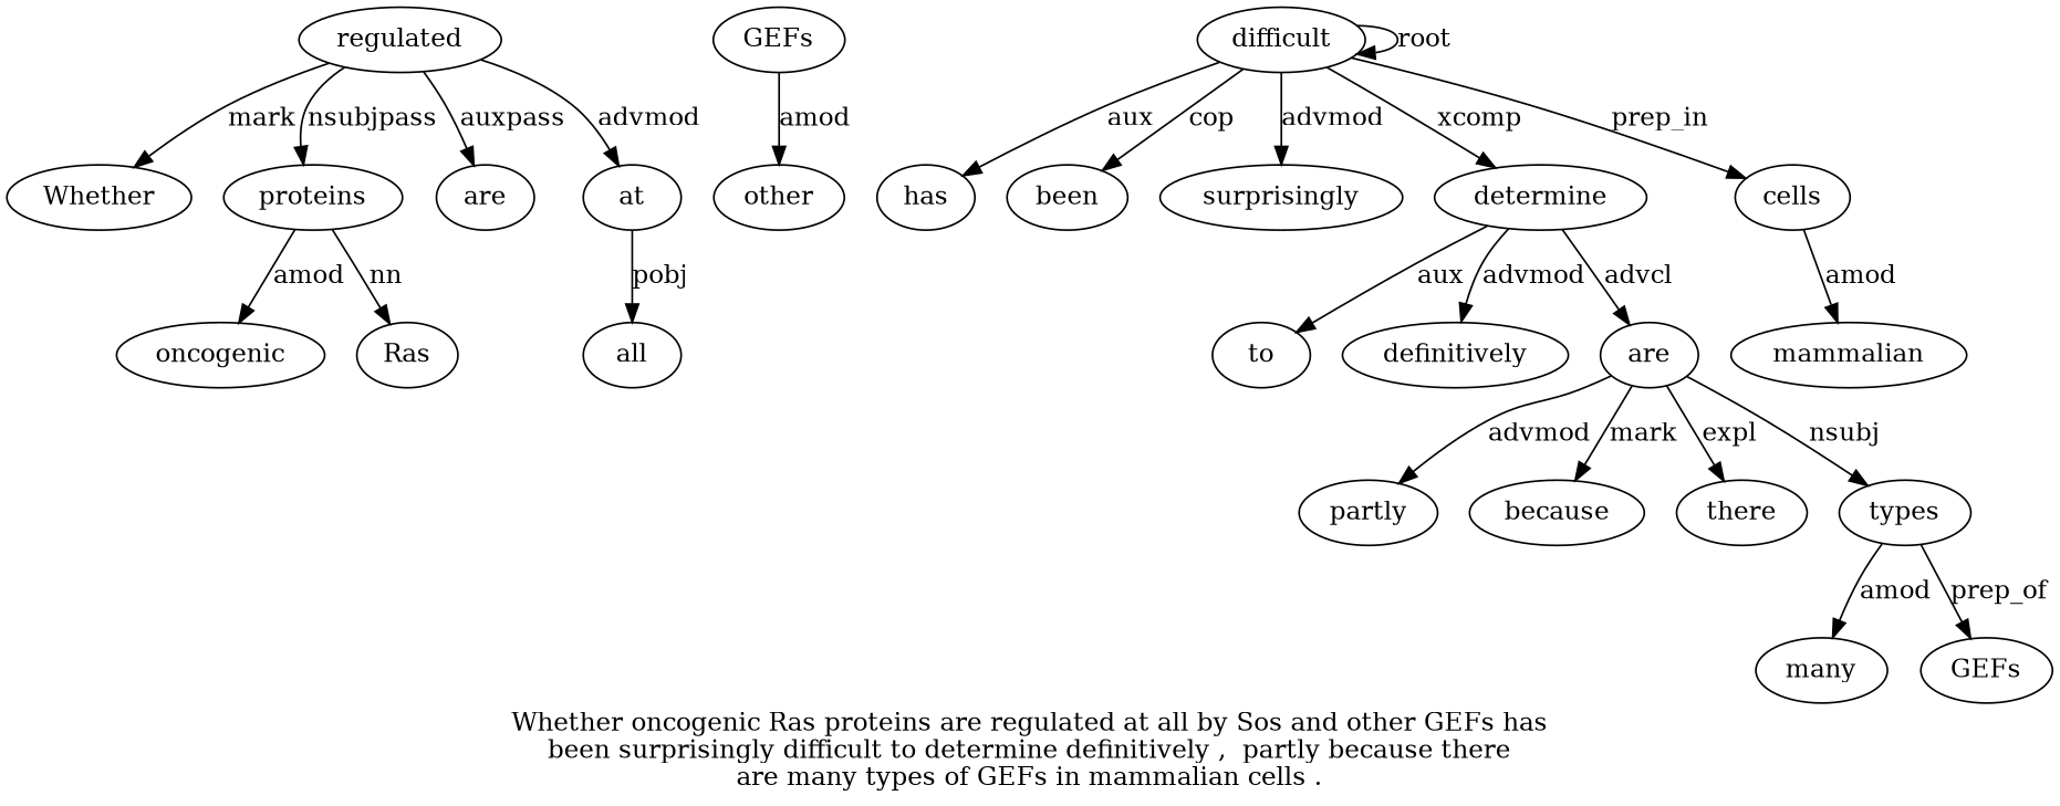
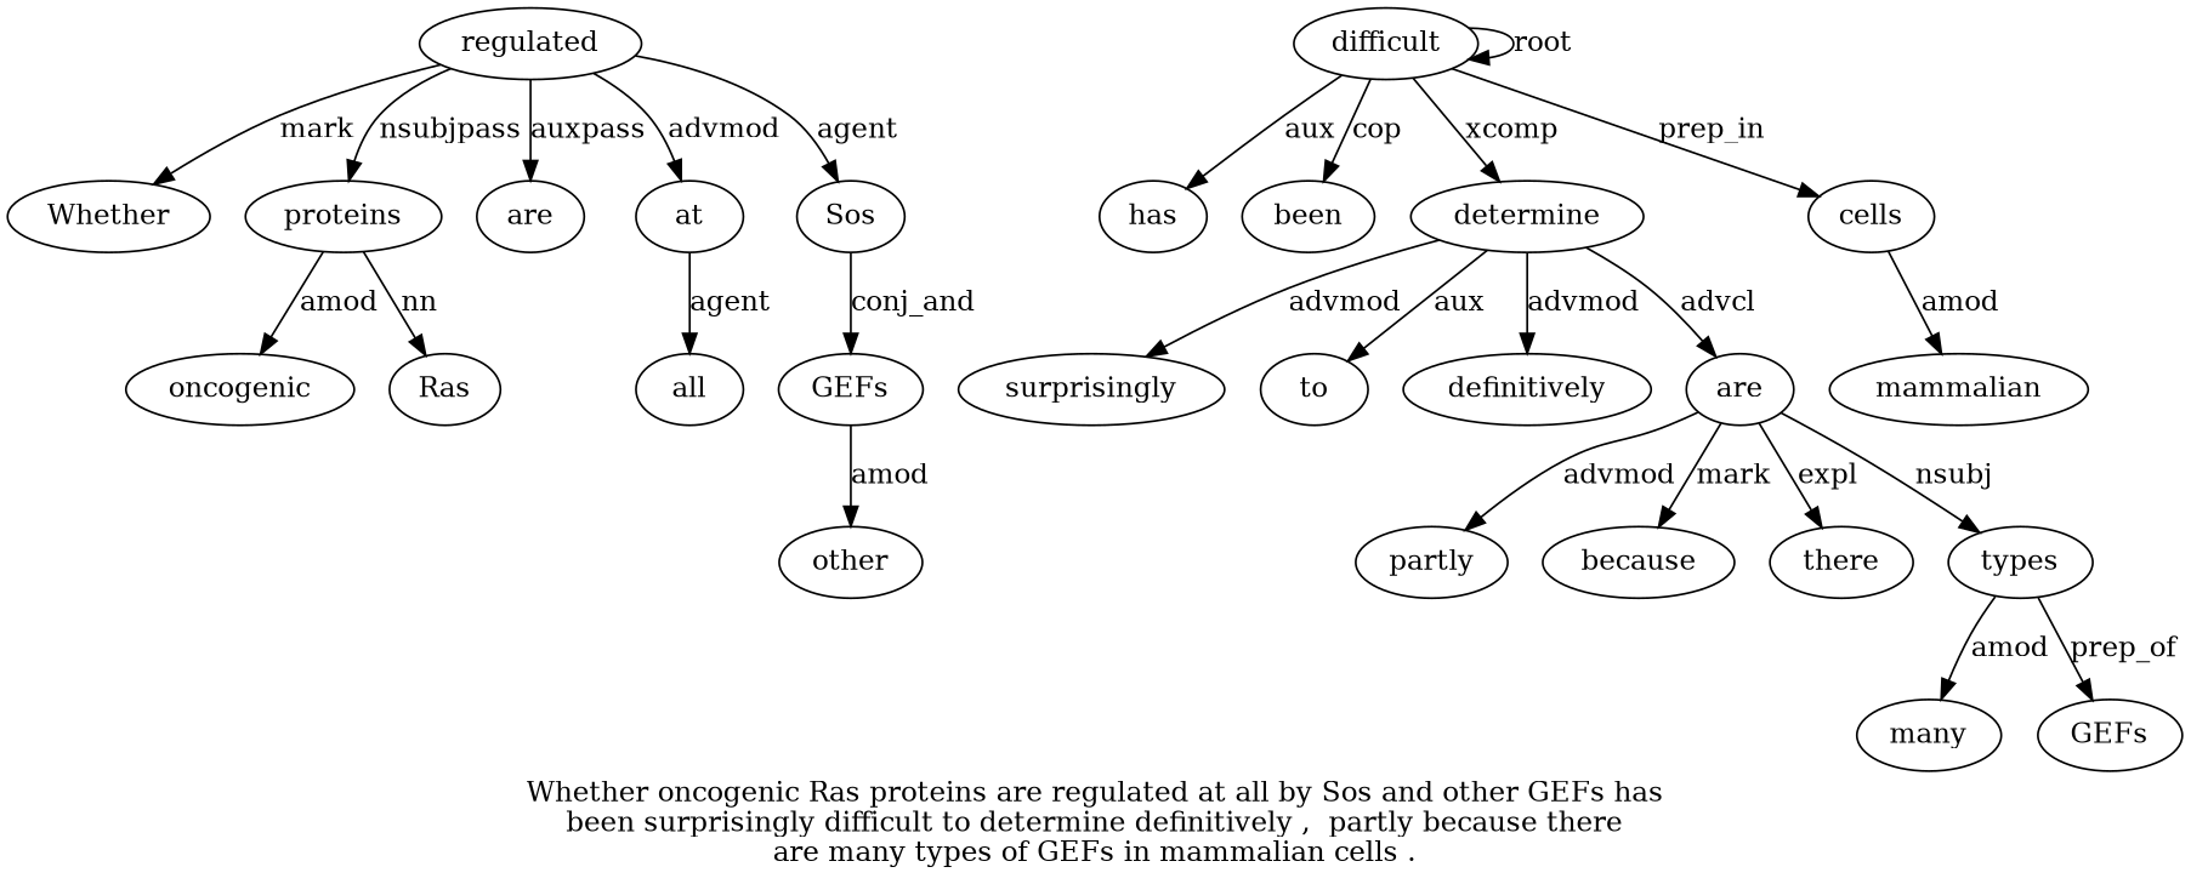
  digraph {
    label="Whether oncogenic Ras proteins are regulated at all by Sos and other GEFs has\nbeen surprisingly difficult to determine definitively ,  partly because there\nare many types of GEFs in mammalian cells ."
    node [fillcolor=white style=filled]
    n1 [label=regulated]
    n2 [label=Whether]
    n3 [label=proteins]
    n4 [label=are]
    n5 [label=at]
+   n6 [label=Sos]
    n7 [label=oncogenic]
    n8 [label=Ras]
    n9 [label=all]
    n10 [label=GEFs]
    n11 [label=difficult]
    n12 [label=has]
    n13 [label=been]
    n14 [label=surprisingly]
    n15 [label=determine]
    n16 [label=cells]
    n17 [label=to]
    n18 [label=definitively]
    n19 [label=are]
    n20 [label=mammalian]
    n21 [label=other]
    n22 [label=partly]
    n23 [label=because]
    n24 [label=there]
    n25 [label=types]
    n26 [label=many]
    n27 [label=GEFs]
    n1 -> n2 [label=mark]
    n1 -> n3 [label=nsubjpass]
    n1 -> n4 [label=auxpass]
    n1 -> n5 [label=advmod]
+   n1 -> n6 [label=agent]
    n3 -> n7 [label=amod]
    n3 -> n8 [label=nn]
-   n5 -> n9 [label=pobj]
+   n5 -> n9 [label=agent]
+   n6 -> n10 [label=conj_and]
    n10 -> n21 [label=amod]
    n11 -> n11 [label=root]
    n11 -> n12 [label=aux]
    n11 -> n13 [label=cop]
-   n11 -> n14 [label=advmod]
+   n15 -> n14 [label=advmod]
    n11 -> n15 [label=xcomp]
    n11 -> n16 [label=prep_in]
    n15 -> n17 [label=aux]
    n15 -> n18 [label=advmod]
    n15 -> n19 [label=advcl]
    n16 -> n20 [label=amod]
    n19 -> n22 [label=advmod]
    n19 -> n23 [label=mark]
    n19 -> n24 [label=expl]
    n19 -> n25 [label=nsubj]
    n25 -> n26 [label=amod]
    n25 -> n27 [label=prep_of]
  }
